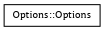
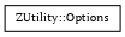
  digraph {
    rankdir=LR
    fontname="PT Serif"
-   n1 [color=black fillcolor=white fontname="PT Serif" fontsize=10 height=0.2 label="Options::Options" shape=record style=filled width=0.4]
+   n1 [color=black fillcolor=white fontname="PT Serif" fontsize=10 height=0.2 label="ZUtility::Options" shape=record style=filled width=0.4]
  }
